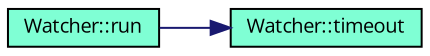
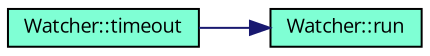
  digraph {
    rankdir=RL
    fontname="Open Sans"
    node [color=black fillcolor=aquamarine fontname="Open Sans" fontsize=10 shape=record style=filled]
    n1 [fontcolor=black height=0.2 label="Watcher::timeout" width=0.4]
    n2 [height=0.2 label="Watcher::run" width=0.4]
-   n1 -> n2 [color=midnightblue dir=back fontname="Open Sans" fontsize=10 labelfontname=Helvetica labelfontsize=10 style=solid]
+   n2 -> n1 [color=midnightblue dir=back fontname="Open Sans" fontsize=10 labelfontname=Helvetica labelfontsize=10 style=solid]
  }
